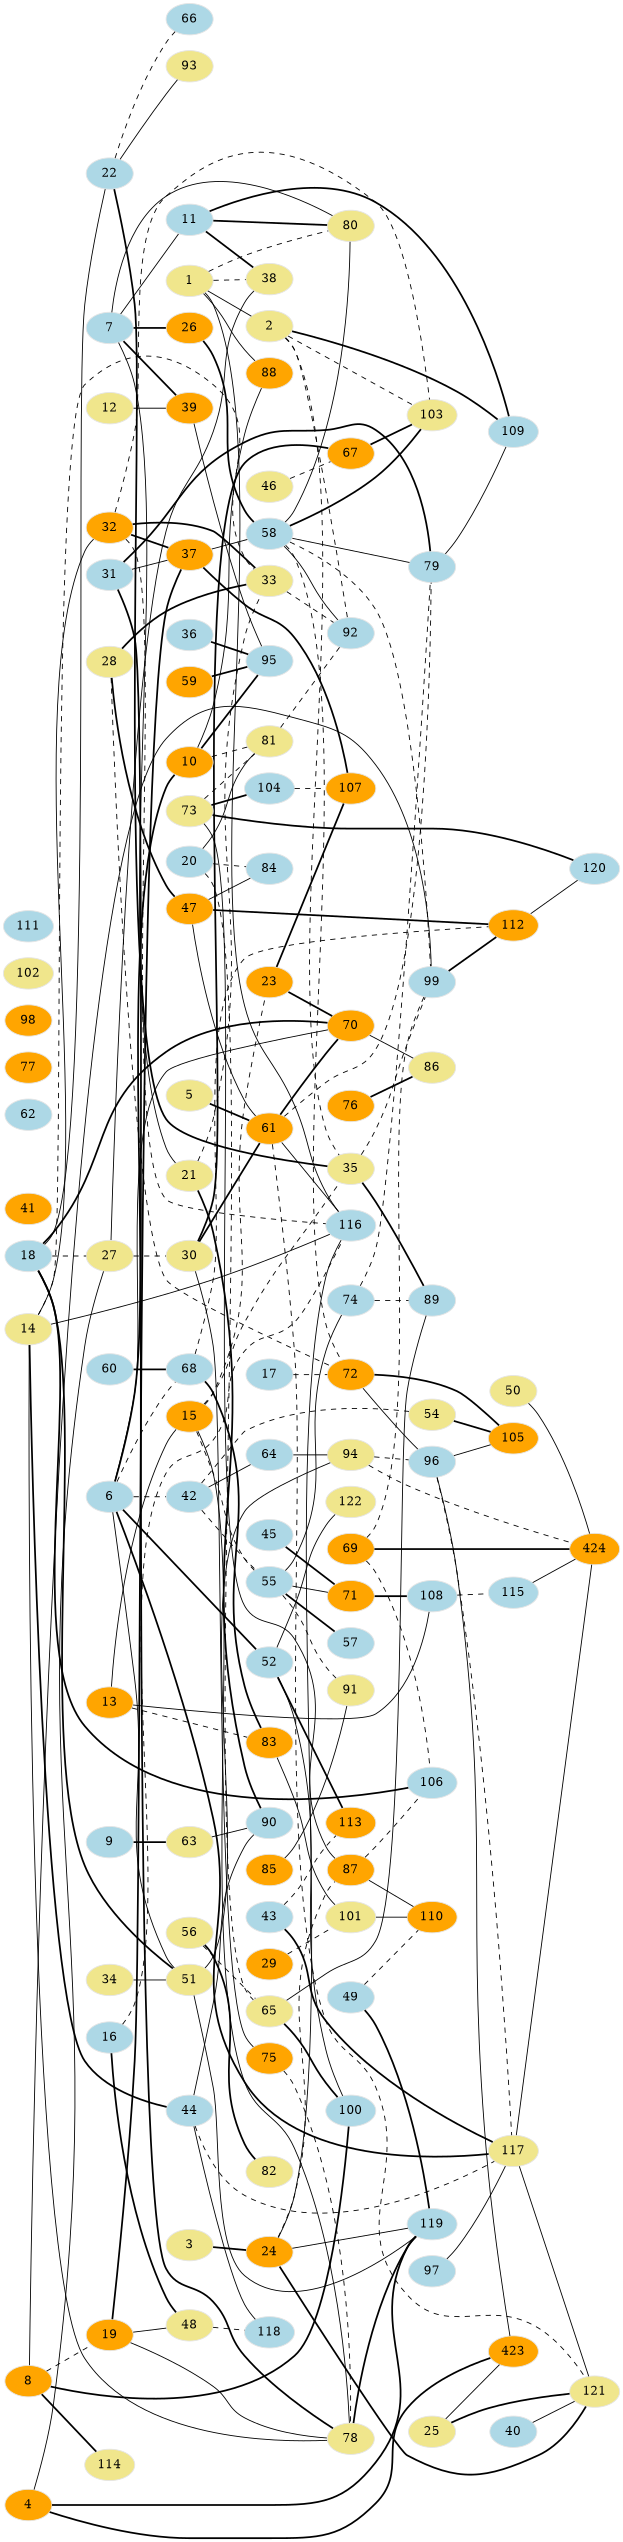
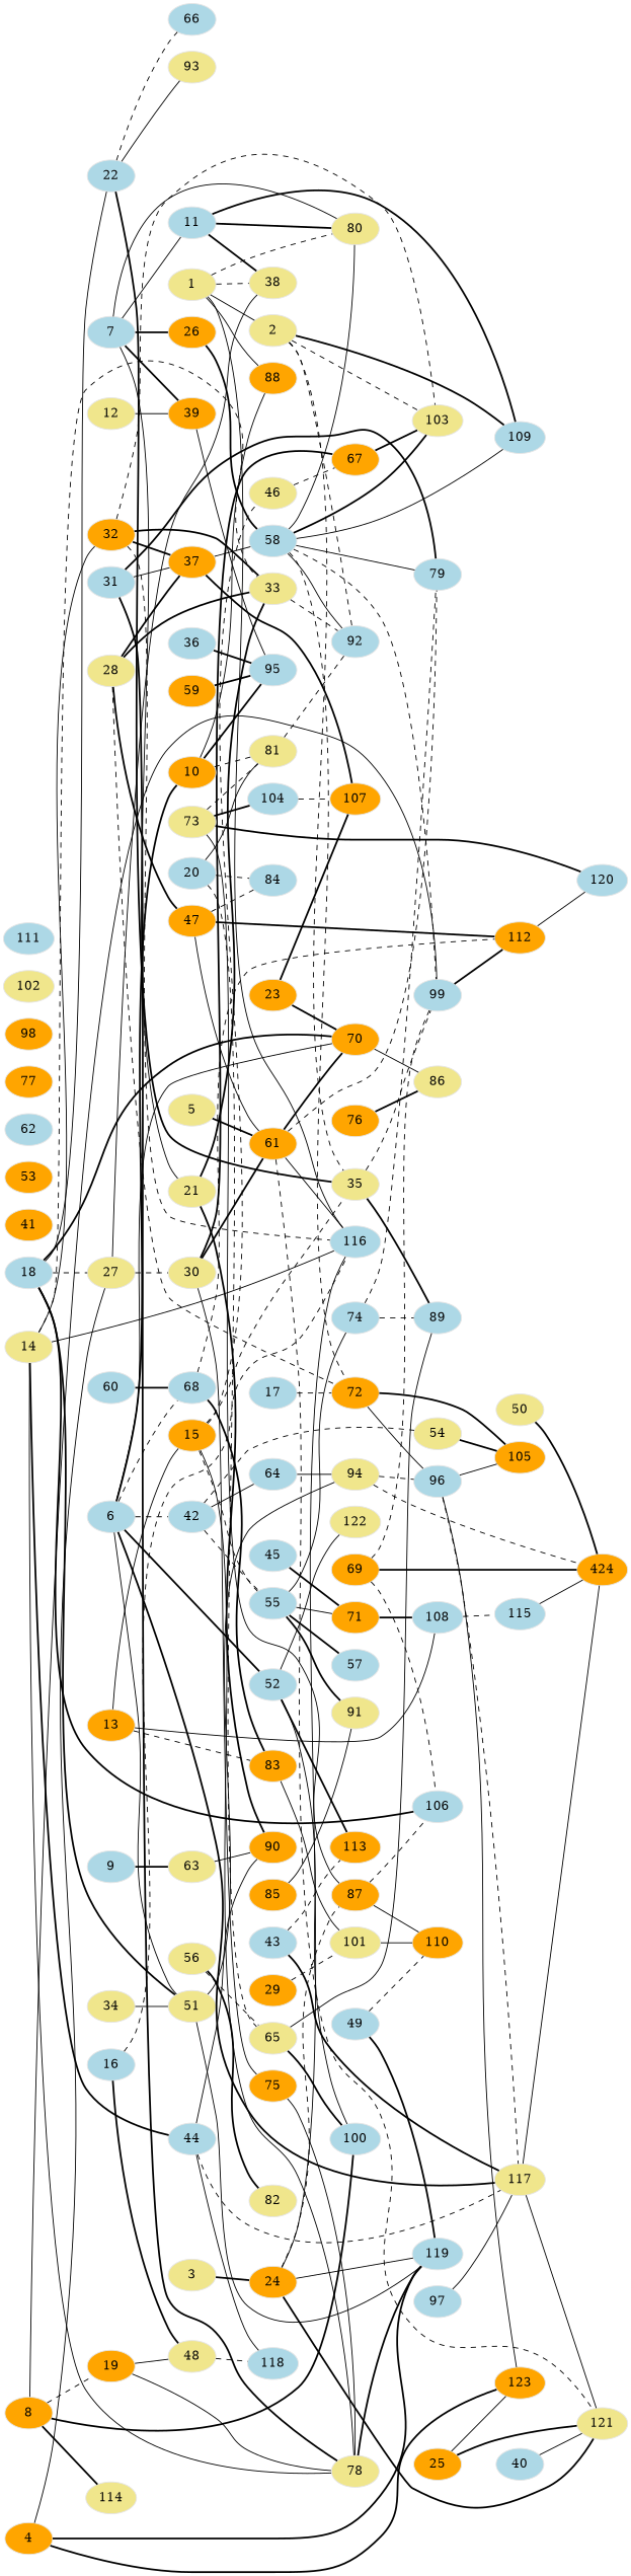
  graph {
    rankdir=LR
    node [color=gray90 fillcolor=lightblue style=filled]
    edge [style=solid]
    1 [fillcolor=khaki]
    2 [fillcolor=khaki]
    38 [fillcolor=khaki]
    80 [fillcolor=khaki]
    88 [fillcolor=orange]
    116
    35 [fillcolor=khaki]
    92
    103 [fillcolor=khaki]
    109
    99
    89
    3 [fillcolor=khaki]
    24 [fillcolor=orange]
    119
    87 [fillcolor=orange]
    121 [fillcolor=khaki]
    4 [fillcolor=orange]
    27 [fillcolor=khaki]
-   123 [fillcolor=orange label=423]
+   123 [fillcolor=orange]
    30 [fillcolor=khaki]
    61 [fillcolor=orange]
    70 [fillcolor=orange]
    79
    5 [fillcolor=khaki]
    10 [fillcolor=orange]
    6
    42
    51 [fillcolor=khaki]
    52
    68
    117 [fillcolor=khaki]
    81 [fillcolor=khaki]
    95
    55
    54 [fillcolor=khaki]
    64
    94 [fillcolor=khaki]
    100
    113 [fillcolor=orange]
    122 [fillcolor=khaki]
    83 [fillcolor=orange]
    112 [fillcolor=orange]
    86 [fillcolor=khaki]
    n45 [fillcolor=orange label=424]
    7
    11
    21 [fillcolor=khaki]
    26 [fillcolor=orange]
    39 [fillcolor=orange]
    33 [fillcolor=khaki]
-   90
+   90 [fillcolor=orange]
    58
    8 [fillcolor=orange]
    19 [fillcolor=orange]
    114 [fillcolor=khaki]
    78 [fillcolor=khaki]
    48 [fillcolor=khaki]
    37 [fillcolor=orange]
    63 [fillcolor=khaki]
    9
    12 [fillcolor=khaki]
    13 [fillcolor=orange]
    15 [fillcolor=orange]
    108
    46 [fillcolor=khaki]
    101 [fillcolor=khaki]
    115
    14 [fillcolor=khaki]
    32 [fillcolor=orange]
    44
    118
    67 [fillcolor=orange]
    71 [fillcolor=orange]
    57
    74
    91 [fillcolor=khaki]
    16
    72 [fillcolor=orange]
    17
    105 [fillcolor=orange]
    96
    18
    22
    106
    66
    93 [fillcolor=khaki]
    107 [fillcolor=orange]
    20
    65 [fillcolor=khaki]
    84
    23 [fillcolor=orange]
    110 [fillcolor=orange]
-   25 [fillcolor=khaki]
+   25 [fillcolor=orange]
    75 [fillcolor=orange]
    28 [fillcolor=khaki]
    47 [fillcolor=orange]
    29 [fillcolor=orange]
    31
    34 [fillcolor=khaki]
    36
    40
    41 [fillcolor=orange]
    43
    45
    120
    49
    50 [fillcolor=khaki]
+   53 [fillcolor=orange]
    56 [fillcolor=khaki]
    82 [fillcolor=khaki]
    59 [fillcolor=orange]
    60
    62
    69 [fillcolor=orange]
    73 [fillcolor=khaki]
    104
    76 [fillcolor=orange]
    77 [fillcolor=orange]
    85 [fillcolor=orange]
    97
    98 [fillcolor=orange]
    102 [fillcolor=khaki]
    111
    1 -- 2
    1 -- 38 [style=dashed]
    1 -- 80 [style=dashed]
    1 -- 88
    1 -- 116
    2 -- 35 [style=dashed]
    2 -- 92 [style=dashed]
    2 -- 103 [style=dashed]
    2 -- 109 [style=bold]
    35 -- 99 [style=dashed]
    35 -- 89 [style=bold]
    99 -- 112 [style=bold]
    3 -- 24 [style=bold]
    24 -- 116
    24 -- 119
    24 -- 87 [style=dashed]
    24 -- 121 [style=bold]
    87 -- 106 [style=dashed]
    87 -- 110
    4 -- 119 [style=bold]
    4 -- 27
    4 -- 123 [style=bold]
    27 -- 38
    27 -- 30 [style=dashed]
    30 -- 61 [style=bold]
    30 -- 67 [style=bold]
    30 -- 75
    61 -- 116
    61 -- 121 [style=dashed]
    61 -- 70 [style=bold]
    61 -- 79 [style=dashed]
    70 -- 86
-   79 -- 109
+   58 -- 109
    5 -- 61 [style=bold]
    10 -- 88
    10 -- 81 [style=dashed]
    10 -- 95 [style=bold]
    6 -- 70
    6 -- 10 [style=bold]
    6 -- 42 [style=dashed]
    6 -- 51
    6 -- 52 [style=bold]
    6 -- 68 [style=dashed]
    6 -- 117 [style=bold]
    42 -- 55 [style=dashed]
    42 -- 54 [style=dashed]
    42 -- 64
    51 -- 119
    51 -- 94
    52 -- 100
    52 -- 113 [style=bold]
    52 -- 122
    68 -- 83 [style=bold]
    68 -- 112 [style=dashed]
    117 -- 121
    117 -- n45
    81 -- 92 [style=dashed]
    55 -- 71
    55 -- 57 [style=bold]
    55 -- 74
-   55 -- 91 [style=dashed]
+   55 -- 91 [style=bold]
    54 -- 105 [style=bold]
    64 -- 94
    94 -- n45 [style=dashed]
    94 -- 96 [style=dashed]
    83 -- 101
    112 -- 120
    7 -- 80
    7 -- 11
    7 -- 21
    7 -- 26 [style=bold]
    7 -- 39 [style=bold]
    11 -- 38 [style=bold]
    11 -- 80 [style=bold]
    11 -- 109 [style=bold]
-   21 -- 33 [style=dashed]
+   21 -- 33 [style=bold]
    21 -- 90 [style=bold]
    26 -- 58 [style=bold]
    39 -- 95
    33 -- 92 [style=dashed]
    58 -- 80
    58 -- 92
    58 -- 103 [style=bold]
    58 -- 99 [style=dashed]
    58 -- 79
    58 -- 72 [style=dashed]
    8 -- 99
    8 -- 100 [style=bold]
    8 -- 19 [style=dashed]
    8 -- 114 [style=bold]
    19 -- 78
    19 -- 48
-   19 -- 37 [style=bold]
+   28 -- 37 [style=bold]
    78 -- 119 [style=bold]
    48 -- 118 [style=dashed]
    37 -- 58
    37 -- 107 [style=bold]
    63 -- 90
    9 -- 63 [style=bold]
    12 -- 39
    13 -- 83 [style=dashed]
    13 -- 15
    13 -- 108
    15 -- 35 [style=dashed]
    15 -- 55 [style=dashed]
    15 -- 78
-   15 -- 23 [style=dashed]
+   15 -- 46 [style=dashed]
    108 -- 115 [style=dashed]
    46 -- 67 [style=dashed]
    101 -- 110
    115 -- n45
    14 -- 116
    14 -- 33 [style=dashed]
    14 -- 78
    14 -- 32
    14 -- 44 [style=bold]
    32 -- 116 [style=dashed]
    32 -- 103 [style=dashed]
    32 -- 33 [style=bold]
    32 -- 37 [style=bold]
    44 -- 117 [style=dashed]
    44 -- 90
    44 -- 118
    67 -- 103 [style=bold]
    71 -- 108 [style=bold]
    74 -- 89 [style=dashed]
    74 -- 79 [style=dashed]
    16 -- 116 [style=dashed]
    16 -- 48 [style=bold]
    72 -- 105 [style=bold]
    72 -- 96
    17 -- 72 [style=dashed]
    96 -- 123
    96 -- 117 [style=dashed]
    96 -- 105
    18 -- 27 [style=dashed]
    18 -- 70 [style=bold]
    18 -- 51 [style=bold]
    18 -- 22
    18 -- 106 [style=bold]
    22 -- 35 [style=bold]
    22 -- 66 [style=dashed]
    22 -- 93
    20 -- 81
    20 -- 65 [style=dashed]
    20 -- 84 [style=dashed]
    65 -- 89
    65 -- 100 [style=bold]
    23 -- 70 [style=bold]
    23 -- 107 [style=bold]
    25 -- 121 [style=bold]
    25 -- 123
-   75 -- 78 [style=dashed]
+   75 -- 78
    28 -- 33 [style=bold]
    28 -- 72 [style=dashed]
    28 -- 47 [style=bold]
    47 -- 61
    47 -- 112 [style=bold]
-   47 -- 84
+   47 -- 84 [style=dashed]
    29 -- 101 [style=dashed]
    31 -- 79 [style=bold]
    31 -- 78 [style=bold]
    31 -- 37
    34 -- 51
    36 -- 95 [style=bold]
    40 -- 121
    43 -- 117 [style=bold]
    43 -- 113 [style=dashed]
    45 -- 71 [style=bold]
    49 -- 119 [style=bold]
    49 -- 110 [style=dashed]
-   50 -- n45
+   50 -- n45 [style=bold]
    56 -- 65 [style=dashed]
    56 -- 82 [style=bold]
    59 -- 95 [style=bold]
    60 -- 68 [style=bold]
    69 -- 99 [style=dashed]
    69 -- n45 [style=bold]
    69 -- 106 [style=dashed]
    73 -- 87
    73 -- 81 [style=dashed]
    73 -- 120 [style=bold]
    73 -- 104 [style=bold]
    104 -- 107 [style=dashed]
    76 -- 86 [style=bold]
    85 -- 91
    97 -- 117
  }
